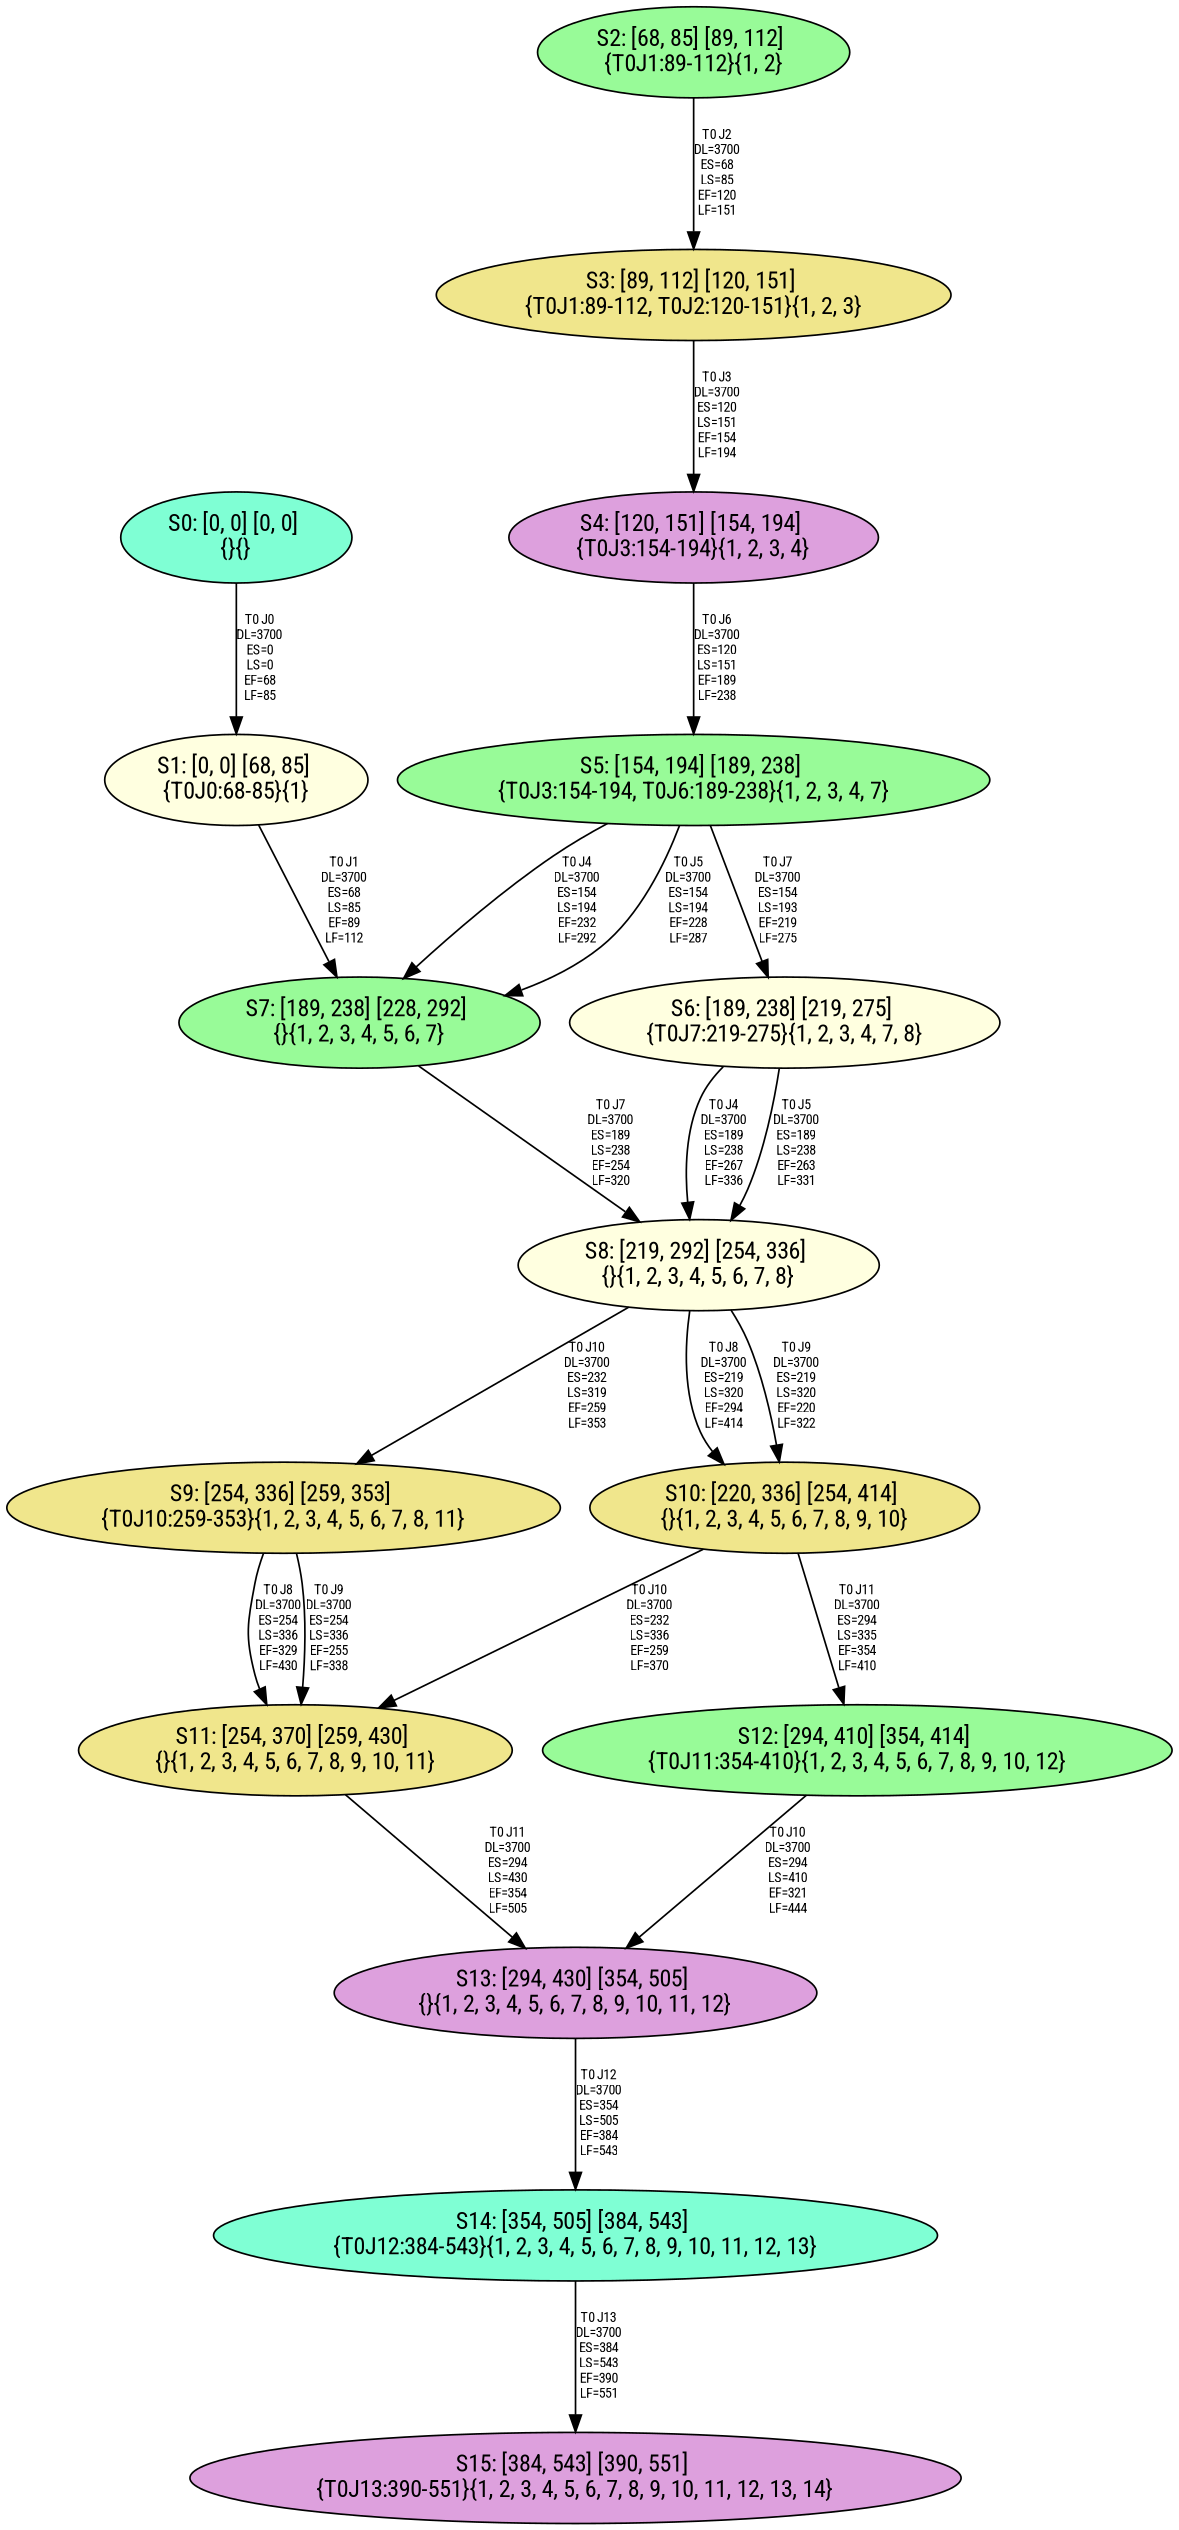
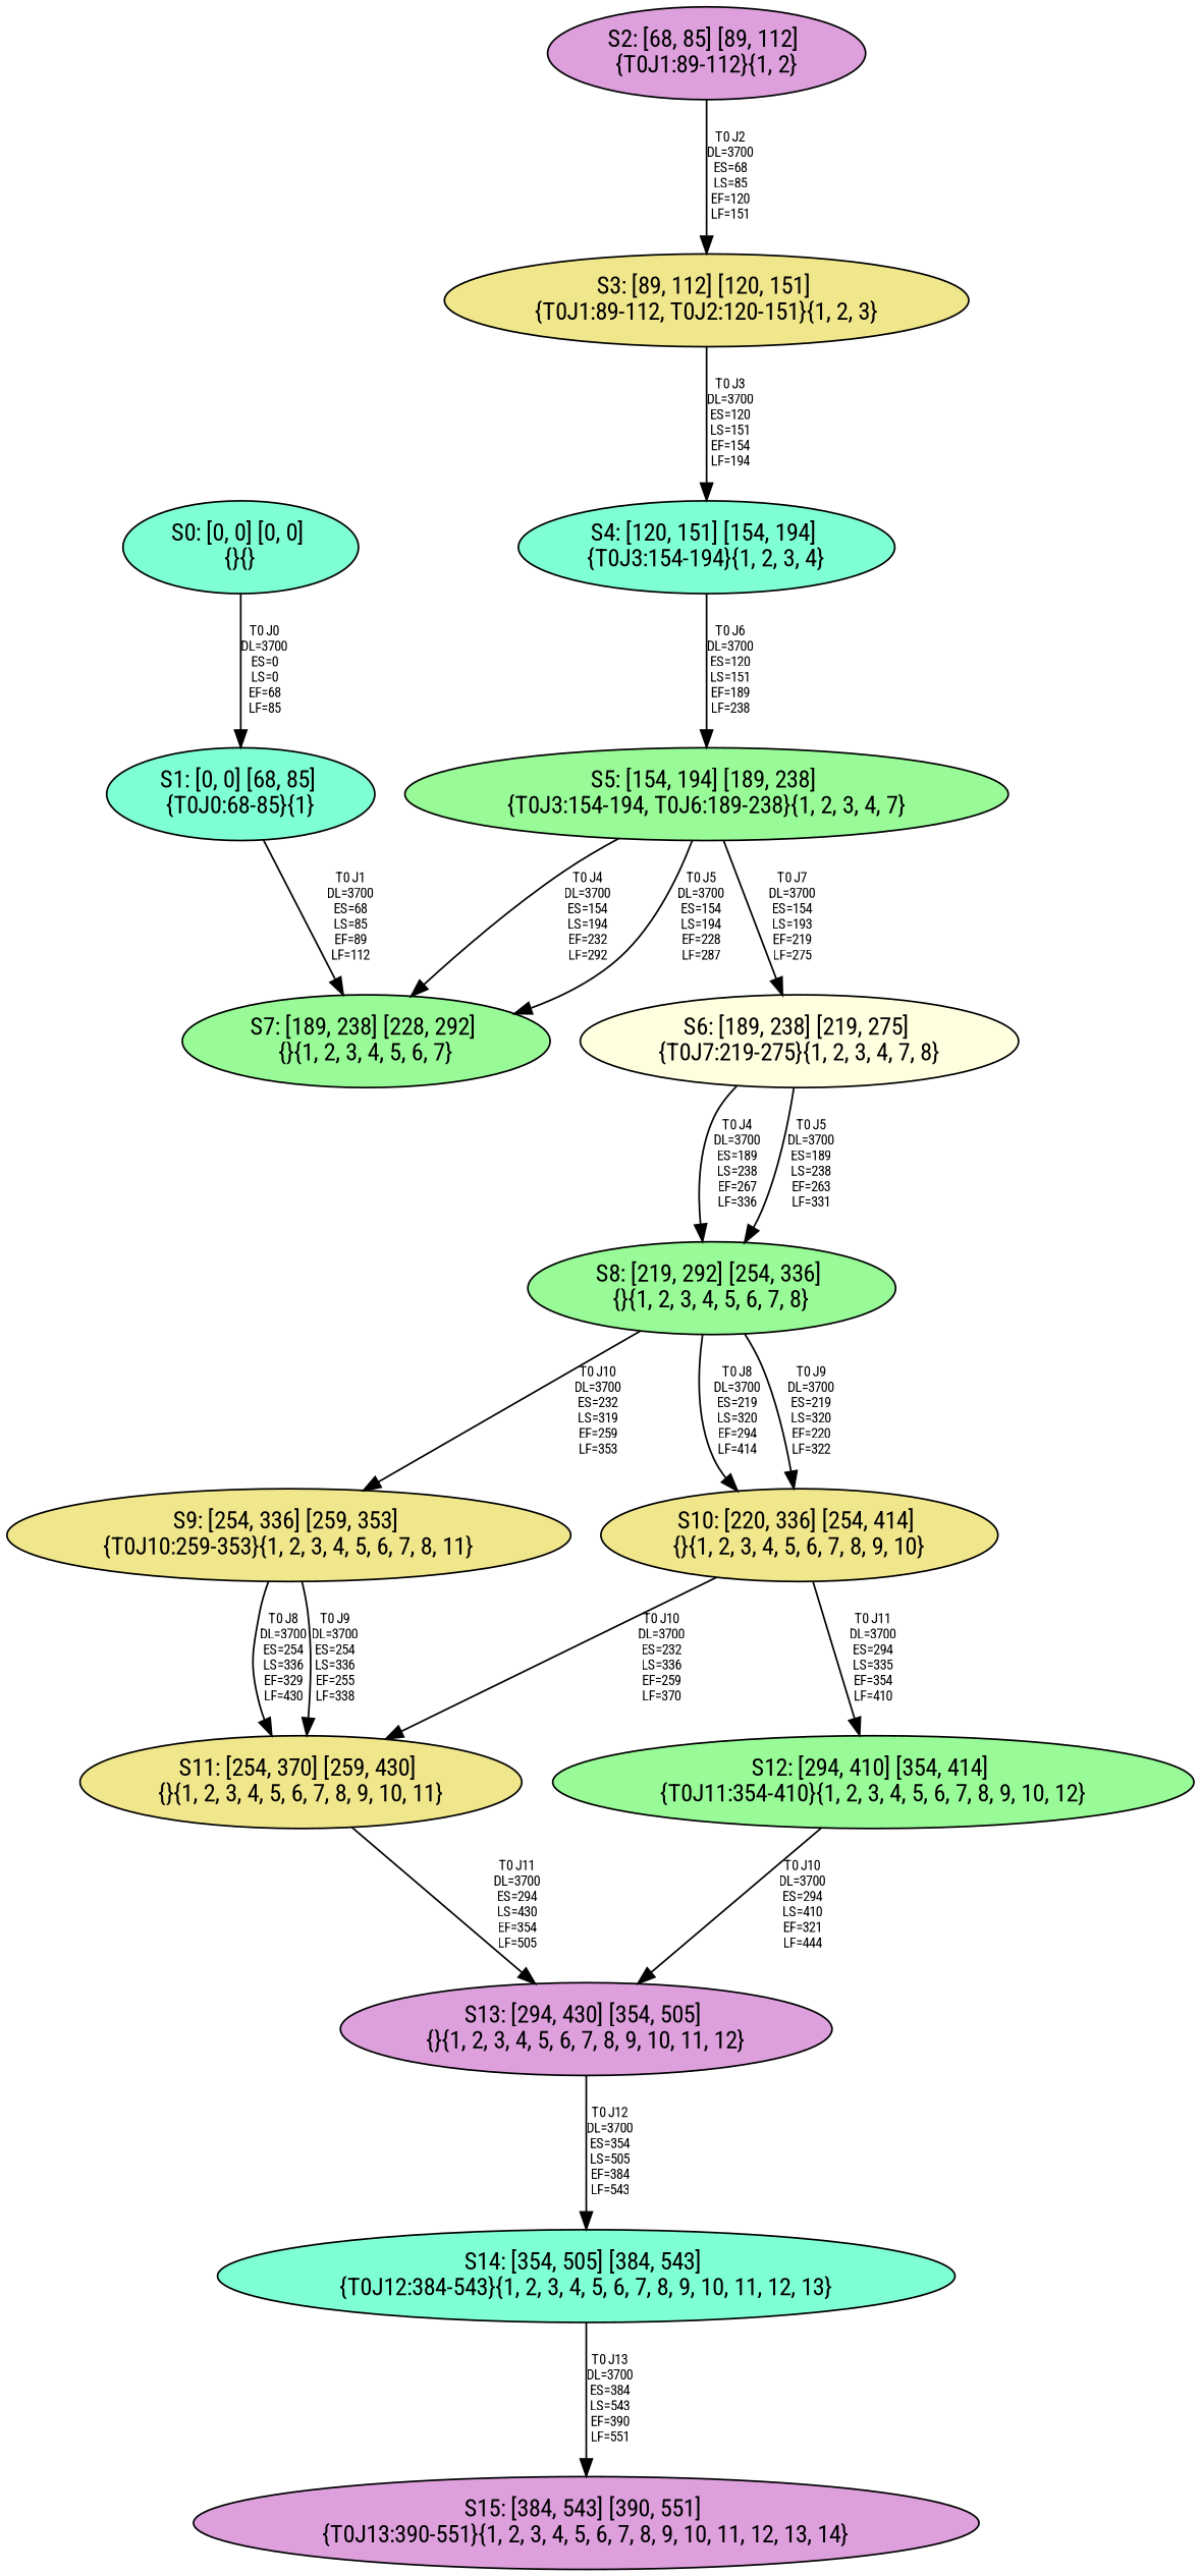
  digraph {
    fontname="Roboto Condensed"
    node [fillcolor=palegreen fontname="Roboto Condensed" style=filled]
    edge [fontname="Roboto Condensed" fontsize=8]
    n1 [fillcolor=aquamarine label="S0: [0, 0] [0, 0] \n{}{}"]
-   n2 [fillcolor=lightyellow label="S1: [0, 0] [68, 85] \n{T0J0:68-85}{1}"]
+   n2 [fillcolor=aquamarine label="S1: [0, 0] [68, 85] \n{T0J0:68-85}{1}"]
    n3 [label="S7: [189, 238] [228, 292] \n{}{1, 2, 3, 4, 5, 6, 7}"]
-   n4 [label="S2: [68, 85] [89, 112] \n{T0J1:89-112}{1, 2}"]
+   n4 [fillcolor=plum label="S2: [68, 85] [89, 112] \n{T0J1:89-112}{1, 2}"]
    n5 [fillcolor=khaki label="S3: [89, 112] [120, 151] \n{T0J1:89-112, T0J2:120-151}{1, 2, 3}"]
-   n6 [fillcolor=plum label="S4: [120, 151] [154, 194] \n{T0J3:154-194}{1, 2, 3, 4}"]
+   n6 [fillcolor=aquamarine label="S4: [120, 151] [154, 194] \n{T0J3:154-194}{1, 2, 3, 4}"]
    n7 [label="S5: [154, 194] [189, 238] \n{T0J3:154-194, T0J6:189-238}{1, 2, 3, 4, 7}"]
    n8 [fillcolor=lightyellow label="S6: [189, 238] [219, 275] \n{T0J7:219-275}{1, 2, 3, 4, 7, 8}"]
-   n9 [fillcolor=lightyellow label="S8: [219, 292] [254, 336] \n{}{1, 2, 3, 4, 5, 6, 7, 8}"]
+   n9 [label="S8: [219, 292] [254, 336] \n{}{1, 2, 3, 4, 5, 6, 7, 8}"]
    n10 [fillcolor=khaki label="S9: [254, 336] [259, 353] \n{T0J10:259-353}{1, 2, 3, 4, 5, 6, 7, 8, 11}"]
    n11 [fillcolor=khaki label="S10: [220, 336] [254, 414] \n{}{1, 2, 3, 4, 5, 6, 7, 8, 9, 10}"]
    n12 [fillcolor=khaki label="S11: [254, 370] [259, 430] \n{}{1, 2, 3, 4, 5, 6, 7, 8, 9, 10, 11}"]
    n13 [label="S12: [294, 410] [354, 414] \n{T0J11:354-410}{1, 2, 3, 4, 5, 6, 7, 8, 9, 10, 12}"]
    n14 [fillcolor=plum label="S13: [294, 430] [354, 505] \n{}{1, 2, 3, 4, 5, 6, 7, 8, 9, 10, 11, 12}"]
    n15 [fillcolor=aquamarine label="S14: [354, 505] [384, 543] \n{T0J12:384-543}{1, 2, 3, 4, 5, 6, 7, 8, 9, 10, 11, 12, 13}"]
    n16 [fillcolor=plum label="S15: [384, 543] [390, 551] \n{T0J13:390-551}{1, 2, 3, 4, 5, 6, 7, 8, 9, 10, 11, 12, 13, 14}"]
    n1 -> n2 [label="T0 J0\nDL=3700\nES=0\nLS=0\nEF=68\nLF=85"]
    n2 -> n3 [label="T0 J1\nDL=3700\nES=68\nLS=85\nEF=89\nLF=112"]
-   n3 -> n9 [label="T0 J7\nDL=3700\nES=189\nLS=238\nEF=254\nLF=320"]
    n4 -> n5 [label="T0 J2\nDL=3700\nES=68\nLS=85\nEF=120\nLF=151"]
    n5 -> n6 [label="T0 J3\nDL=3700\nES=120\nLS=151\nEF=154\nLF=194"]
    n6 -> n7 [label="T0 J6\nDL=3700\nES=120\nLS=151\nEF=189\nLF=238"]
    n7 -> n3 [label="T0 J4\nDL=3700\nES=154\nLS=194\nEF=232\nLF=292"]
    n7 -> n3 [label="T0 J5\nDL=3700\nES=154\nLS=194\nEF=228\nLF=287"]
    n7 -> n8 [label="T0 J7\nDL=3700\nES=154\nLS=193\nEF=219\nLF=275"]
    n8 -> n9 [label="T0 J4\nDL=3700\nES=189\nLS=238\nEF=267\nLF=336"]
    n8 -> n9 [label="T0 J5\nDL=3700\nES=189\nLS=238\nEF=263\nLF=331"]
    n9 -> n10 [label="T0 J10\nDL=3700\nES=232\nLS=319\nEF=259\nLF=353"]
    n9 -> n11 [label="T0 J8\nDL=3700\nES=219\nLS=320\nEF=294\nLF=414"]
    n9 -> n11 [label="T0 J9\nDL=3700\nES=219\nLS=320\nEF=220\nLF=322"]
    n10 -> n12 [label="T0 J8\nDL=3700\nES=254\nLS=336\nEF=329\nLF=430"]
    n10 -> n12 [label="T0 J9\nDL=3700\nES=254\nLS=336\nEF=255\nLF=338"]
    n11 -> n12 [label="T0 J10\nDL=3700\nES=232\nLS=336\nEF=259\nLF=370"]
    n11 -> n13 [label="T0 J11\nDL=3700\nES=294\nLS=335\nEF=354\nLF=410"]
    n12 -> n14 [label="T0 J11\nDL=3700\nES=294\nLS=430\nEF=354\nLF=505"]
    n13 -> n14 [label="T0 J10\nDL=3700\nES=294\nLS=410\nEF=321\nLF=444"]
    n14 -> n15 [label="T0 J12\nDL=3700\nES=354\nLS=505\nEF=384\nLF=543"]
    n15 -> n16 [label="T0 J13\nDL=3700\nES=384\nLS=543\nEF=390\nLF=551"]
  }
